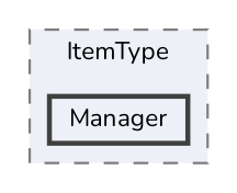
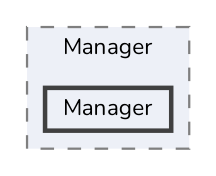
  digraph {
    compound=true
    fontname=Nunito
    n1 [color=grey25 fillcolor="#edf0f7" fontname=Nunito fontsize=10 height=0.2 label=Manager shape=box style="filled,bold" width=0.4]
    subgraph cluster_1 {
      bgcolor="#edf0f7"
      fontsize=10
-     label=ItemType
+     label=Manager
      pencolor=grey50
      style="filled,dashed"
      n1
    }
  }
